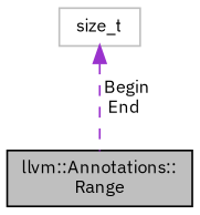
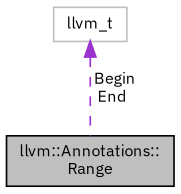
  digraph {
    fontname="IBM Plex Sans"
    node [fontname="IBM Plex Sans" fontsize=10 shape=record]
    n1 [color=black fillcolor=grey75 fontcolor=black height=0.2 label="llvm::Annotations::\lRange" style=filled width=0.4]
-   n2 [color=grey75 height=0.2 label=size_t width=0.4]
+   n2 [color=grey75 height=0.2 label=llvm_t width=0.4]
    n2 -> n1 [color=darkorchid3 dir=back fontname="IBM Plex Sans" fontsize=10 label=" Begin\nEnd" labelfontname=Helvetica labelfontsize=10 style=dashed]
  }
